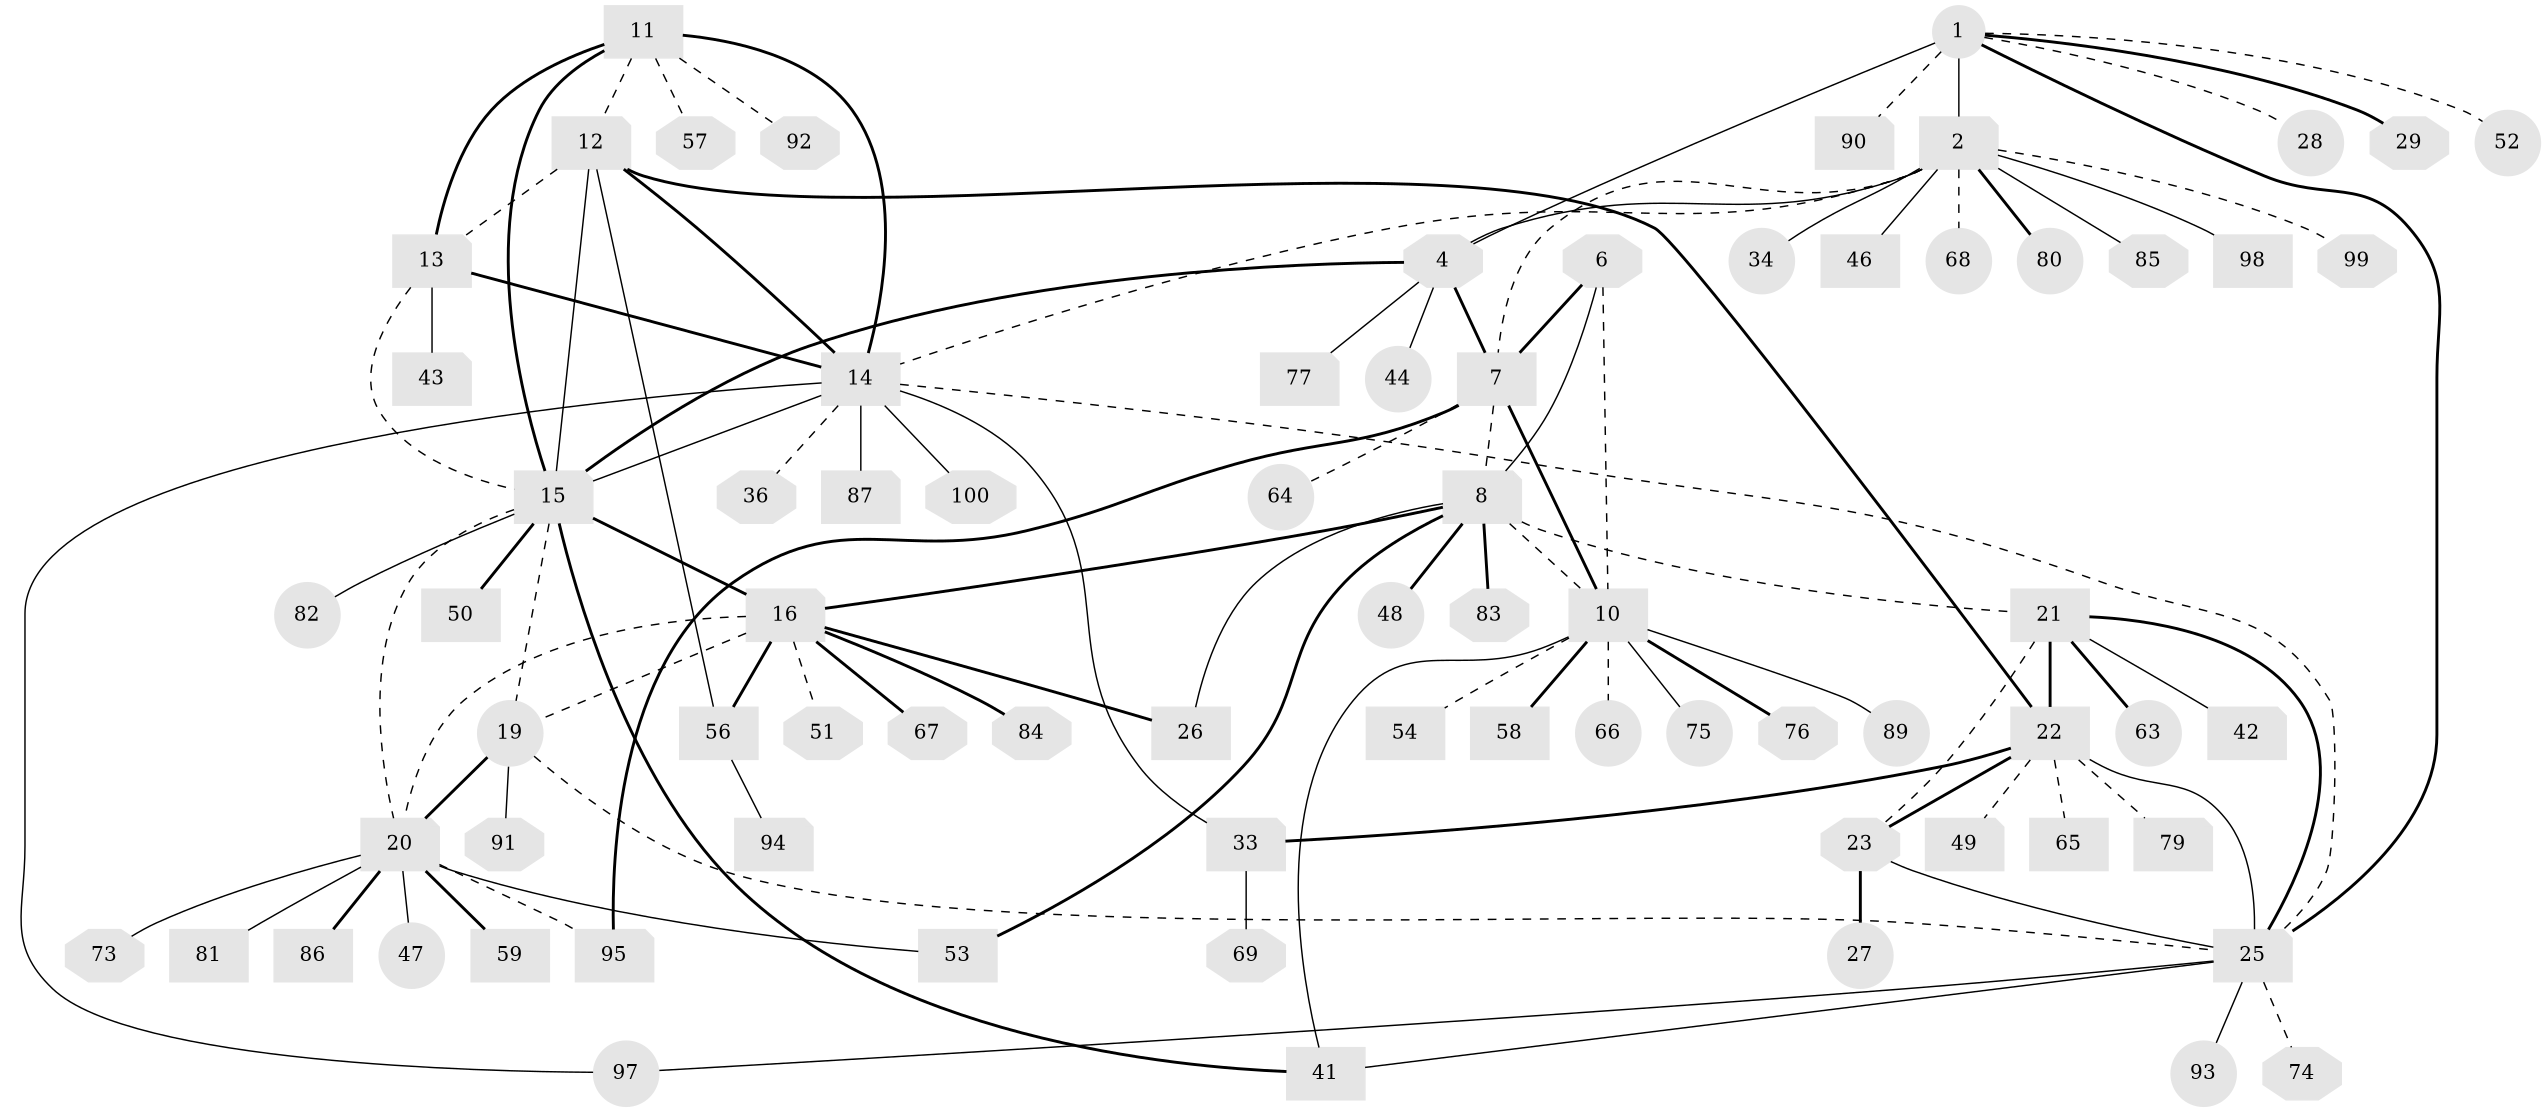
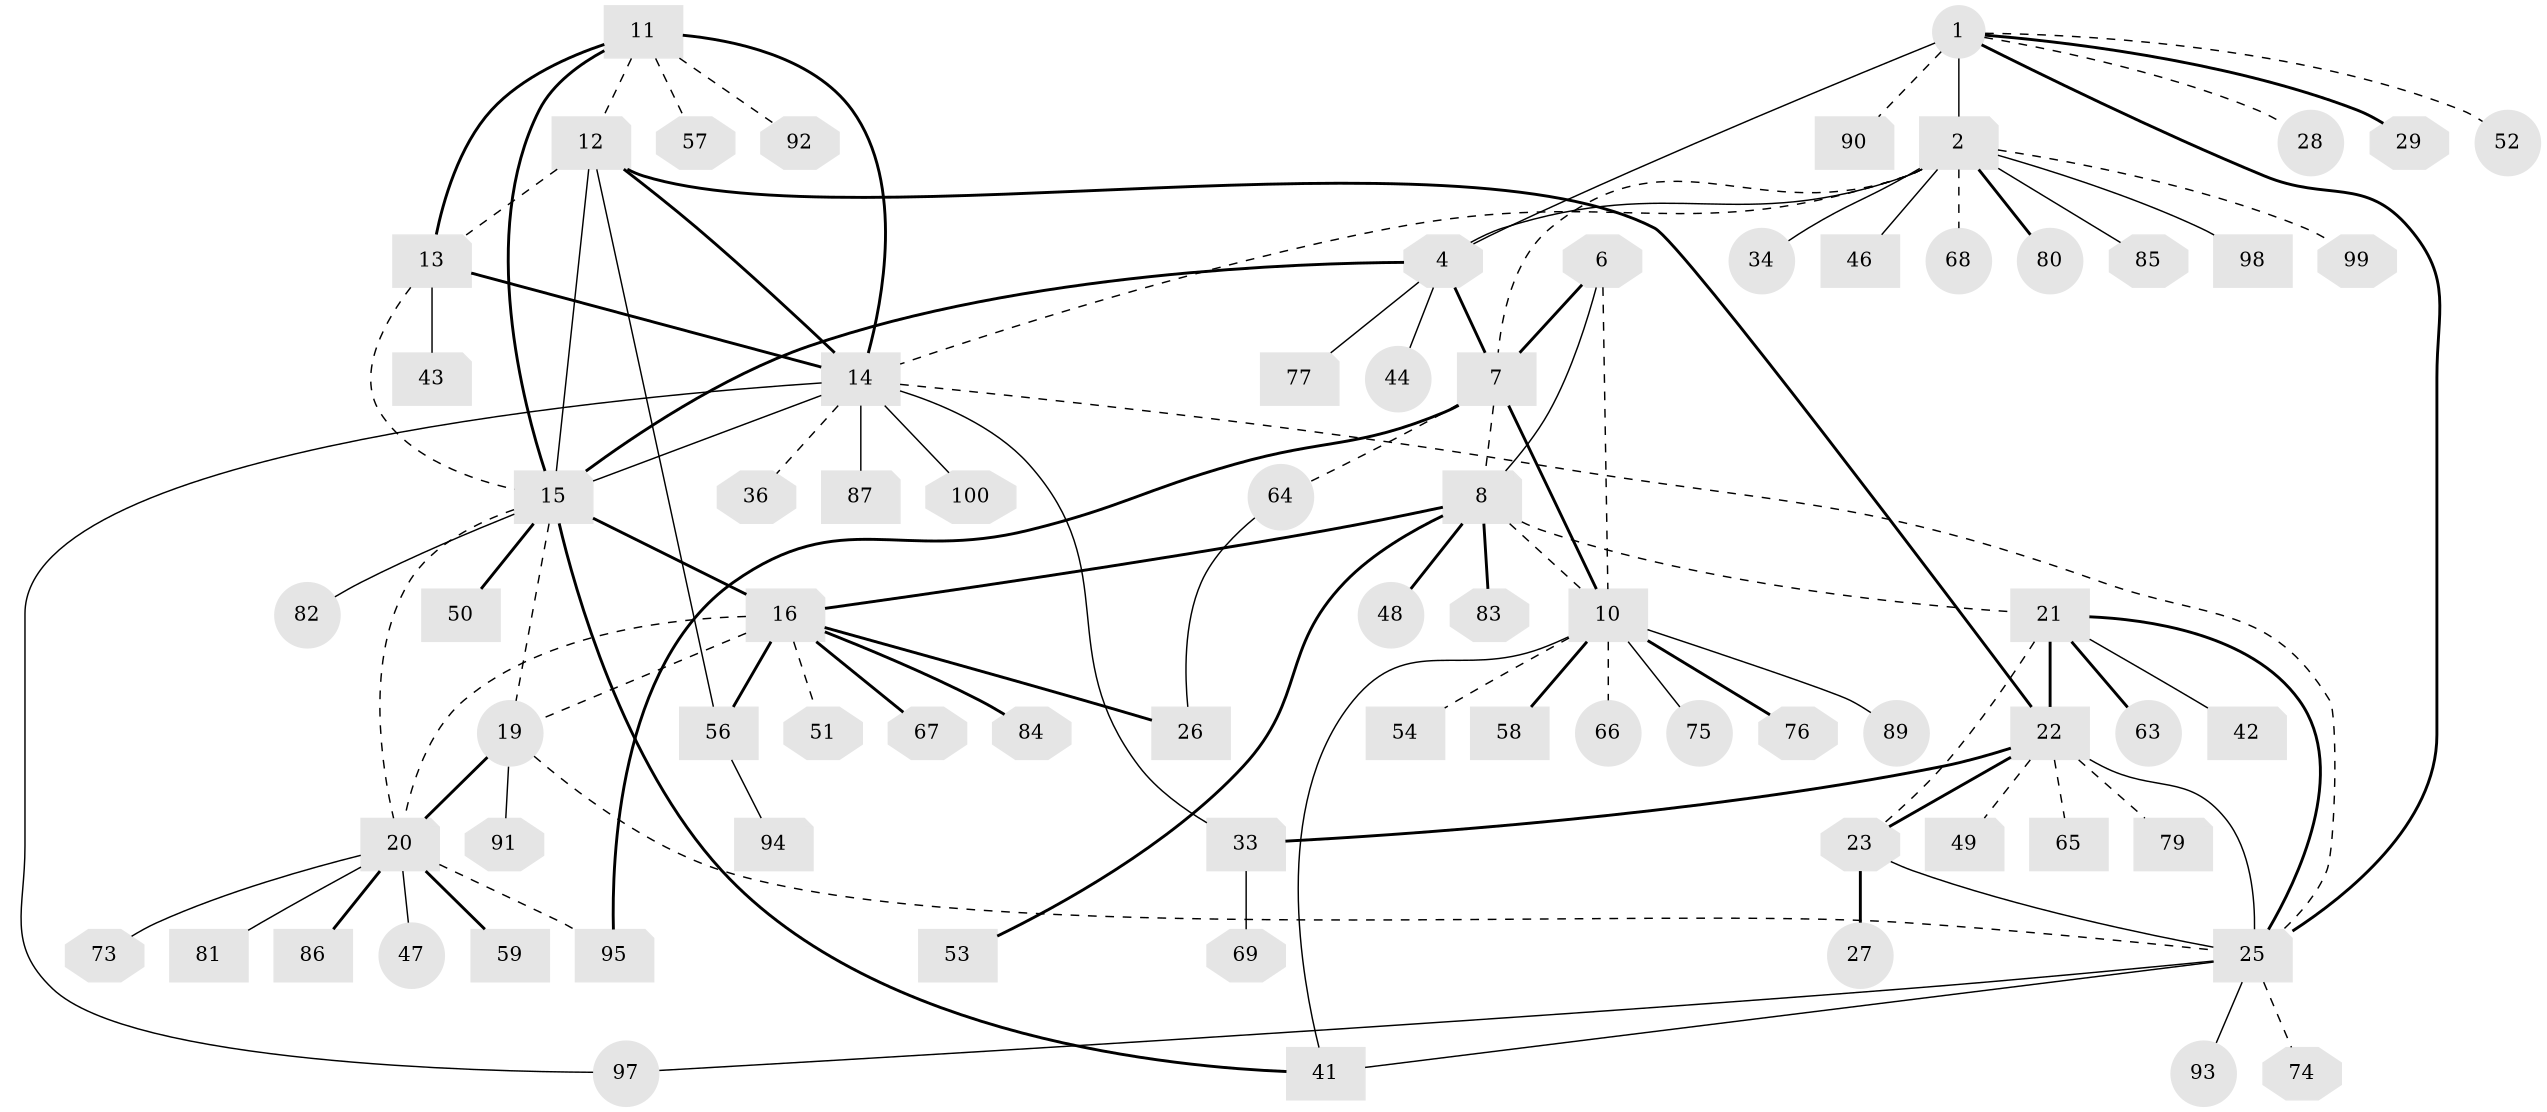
  graph {
    node [color=gray90 shape=circle style=filled]
    edge [style=solid]
    1 [super="+5"]
    2 [shape=note super="+3"]
    4 [shape=octagon super="+45"]
    25 [shape=note super="+61"]
    28 [super="+31"]
    29 [shape=octagon super="+30"]
    52
    90 [shape=note]
    7 [shape=box super="+40"]
    14 [shape=box super="+37"]
    34 [super="+35"]
    46 [shape=box]
    68
    80
    85 [shape=octagon]
    98 [shape=box]
    99 [shape=octagon]
    15 [shape=note super="+18"]
    44
    77 [shape=note]
    41 [shape=box super="+101"]
    97
    74 [shape=octagon]
    93
    8 [shape=note super="+9"]
    10 [shape=box super="+38"]
    64
    95 [shape=note]
    33 [shape=note super="+69"]
    36 [shape=octagon]
    87 [shape=note]
    100 [shape=octagon]
    16 [shape=note super="+17"]
    19 [super="+96"]
    20 [shape=note super="+71"]
    50 [shape=box]
    82
    6 [shape=octagon]
    21 [shape=box super="+32"]
    26 [shape=box]
    48 [super="+60"]
    53 [shape=box]
    83 [shape=octagon]
    54 [shape=box]
    58 [shape=box]
    66 [super="+72"]
    75
    76 [shape=octagon]
    89
    11 [shape=box super="+78"]
    12 [shape=note]
    13 [shape=note super="+39"]
    57 [shape=octagon]
    92 [shape=octagon super="+102"]
    56 [shape=box super="+70"]
    51 [shape=octagon]
    67 [shape=octagon]
    84 [shape=octagon]
    22 [shape=box super="+24"]
    23 [shape=octagon super="+55"]
    42 [shape=note]
    63
    43 [shape=note]
    49 [shape=note]
    65 [shape=box]
    79 [shape=note]
    94 [shape=note]
    n68 [label=69 shape=octagon]
    91 [shape=octagon]
    47
    59 [shape=box]
    73 [shape=octagon]
    81 [shape=box]
    86 [shape=box]
    27
    1 -- 2 [weight=4]
    1 -- 4 [weight=2]
    1 -- 25 [style=bold]
    1 -- 28 [style=dashed]
    1 -- 29 [style=bold]
    1 -- 52 [style=dashed]
    1 -- 90 [style=dashed]
    2 -- 4 [weight=2]
    2 -- 7 [style=dashed]
    2 -- 14 [style=dashed]
    2 -- 34
    2 -- 46
    2 -- 68 [style=dashed]
    2 -- 80 [style=bold]
    2 -- 85
    2 -- 98
    2 -- 99 [style=dashed]
    4 -- 7 [style=bold]
    4 -- 15 [style=bold]
    4 -- 44
    4 -- 77
    25 -- 41
    25 -- 97
    25 -- 74 [style=dashed]
    25 -- 93
    7 -- 8 [style=dashed weight=2]
    7 -- 10 [style=bold]
    7 -- 64 [style=dashed]
    7 -- 95 [style=bold]
    14 -- 25 [style=dashed]
    14 -- 15
    14 -- 97
    14 -- 33
    14 -- 36 [style=dashed]
    14 -- 87
    14 -- 100
    15 -- 41 [style=bold]
    15 -- 16 [style=bold weight=2]
    15 -- 19 [style=dashed]
    15 -- 20 [style=dashed]
    15 -- 50 [style=bold]
    15 -- 82
    8 -- 10 [style=dashed weight=2]
    8 -- 16 [style=bold]
    8 -- 21 [style=dashed]
-   8 -- 26
+   64 -- 26
    8 -- 48 [style=bold]
    8 -- 53 [style=bold]
    8 -- 83 [style=bold]
    10 -- 41
    10 -- 54 [style=dashed]
    10 -- 58 [style=bold]
    10 -- 66 [style=dashed]
    10 -- 75
    10 -- 76 [style=bold]
    10 -- 89
    33 -- n68
    16 -- 19 [style=dashed weight=2]
    16 -- 20 [style=dashed weight=2]
    16 -- 26 [style=bold]
    16 -- 56 [style=bold]
    16 -- 51 [style=dashed]
    16 -- 67 [style=bold]
    16 -- 84 [style=bold]
    19 -- 25 [style=dashed]
    19 -- 20 [style=bold]
    19 -- 91
    20 -- 95 [style=dashed]
-   20 -- 53
    20 -- 47
    20 -- 59 [style=bold]
    20 -- 73
    20 -- 81
    20 -- 86 [style=bold]
    6 -- 7 [style=bold]
    6 -- 8 [weight=2]
    6 -- 10 [style=dashed]
    21 -- 25 [style=bold]
    21 -- 22 [style=bold weight=2]
    21 -- 23 [style=dashed]
    21 -- 42
    21 -- 63 [style=bold]
    11 -- 14 [style=bold]
    11 -- 15 [style=bold]
    11 -- 12 [style=dashed]
    11 -- 13 [style=bold]
    11 -- 57 [style=dashed]
    11 -- 92 [style=dashed]
    12 -- 14 [style=bold]
    12 -- 15
    12 -- 13 [style=dashed]
    12 -- 56
    12 -- 22 [style=bold]
    13 -- 14 [style=bold]
    13 -- 15 [style=dashed]
    13 -- 43
    56 -- 94
    22 -- 25 [weight=2]
    22 -- 33 [style=bold]
    22 -- 23 [style=bold weight=2]
    22 -- 49 [style=dashed]
    22 -- 65 [style=dashed]
    22 -- 79 [style=dashed]
    23 -- 25
    23 -- 27 [style=bold]
  }
